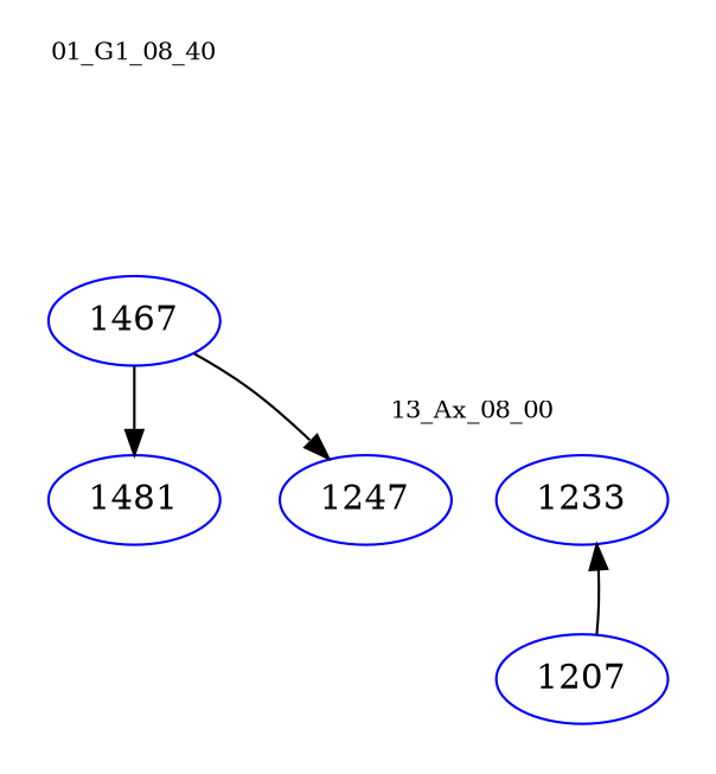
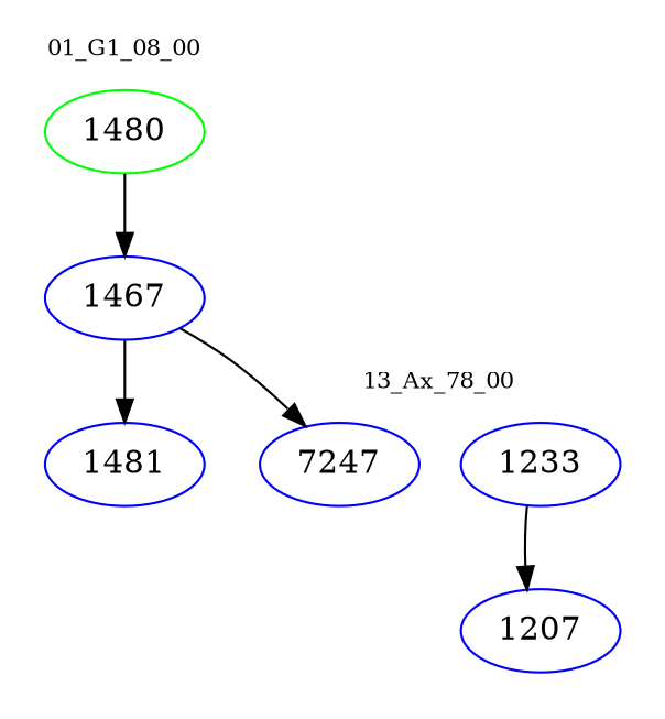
  digraph {
    node [color=blue]
    edge [color=black]
    n1 [label=1233]
    n2 [label=1207]
-   n3 [label=1247]
+   n3 [label=7247]
+   n4 [color=green label=1480]
    n5 [label=1467]
    n6 [label=1481]
    subgraph cluster_1 {
      color=white
      fontsize=10
-     label="13_Ax_08_00"
+     label="13_Ax_78_00"
      n1
      n2
      n3
    }
    subgraph cluster_2 {
      color=white
      fontsize=10
-     label="01_G1_08_40"
+     label="01_G1_08_00"
+     n4
      n5
      n6
    }
-   n2 -> n1
+   n1 -> n2
+   n4 -> n5
    n5 -> n3
    n5 -> n6
  }
